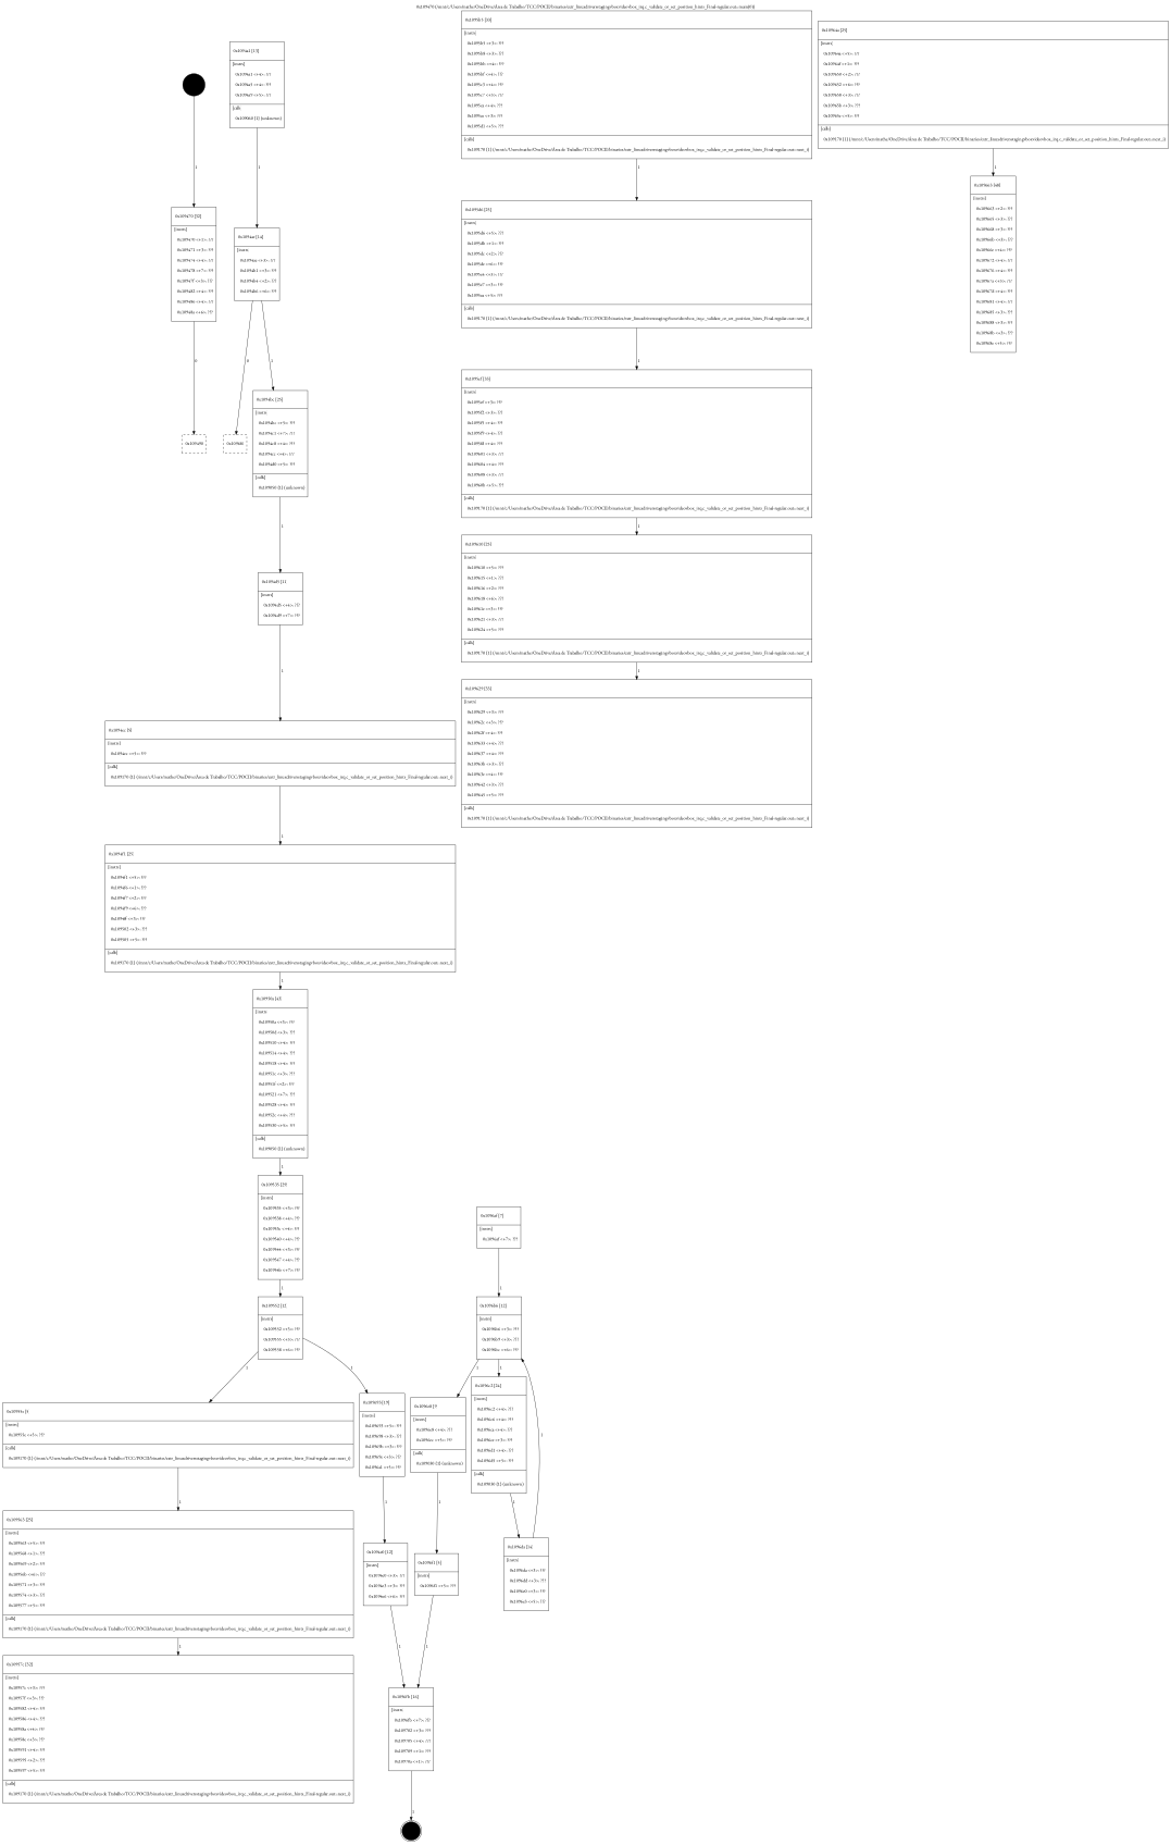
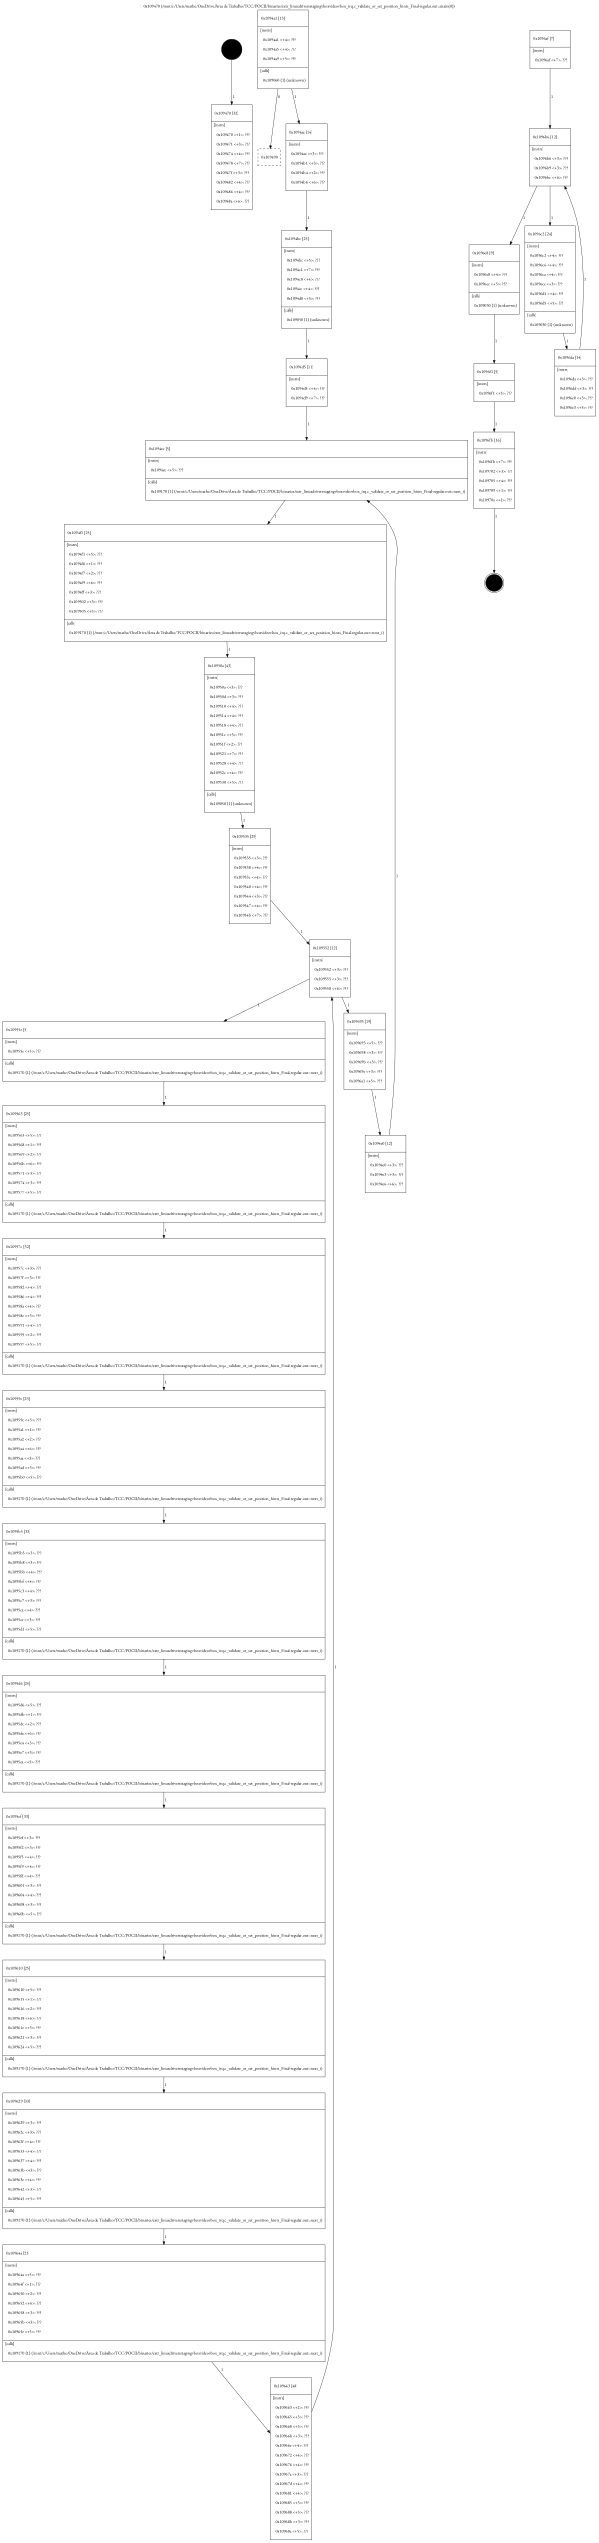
  digraph {
    fontname="EB Garamond"
    label="0x109470 (/mnt/c/Users/mathe/OneDrive/Área de Trabalho/TCC/POCII/binaries/extr_linuxdriversstagingvboxvideovbox_irq.c_validate_or_set_position_hints_Final-regular.out::main(0))"
    labelloc=t
    node [fontname="EB Garamond" shape=record]
    edge [fontname="EB Garamond"]
    Entry [fillcolor=black height=0.3 shape=circle style=filled width=0.3]
    n2 [label="{\n     0x109470 [32]\l\n     | [instrs]\l\n     &nbsp;&nbsp;0x109470 \<+1\>: ???\l\n     &nbsp;&nbsp;0x109471 \<+3\>: ???\l\n     &nbsp;&nbsp;0x109474 \<+4\>: ???\l\n     &nbsp;&nbsp;0x109478 \<+7\>: ???\l\n     &nbsp;&nbsp;0x10947f \<+3\>: ???\l\n     &nbsp;&nbsp;0x109482 \<+4\>: ???\l\n     &nbsp;&nbsp;0x109486 \<+4\>: ???\l\n     &nbsp;&nbsp;0x10948a \<+6\>: ???\l\n  }"]
    n3 [label="{\n     0x109490\l\n  }" style=dashed]
    n4 [label="{\n     0x1094a1 [13]\l\n     | [instrs]\l\n     &nbsp;&nbsp;0x1094a1 \<+4\>: ???\l\n     &nbsp;&nbsp;0x1094a5 \<+4\>: ???\l\n     &nbsp;&nbsp;0x1094a9 \<+5\>: ???\l\n     | [calls]\l\n     &nbsp;&nbsp;0x109060 \{1\} (unknown)\l\n  }"]
    n5 [label="{\n     0x1094ae [14]\l\n     | [instrs]\l\n     &nbsp;&nbsp;0x1094ae \<+3\>: ???\l\n     &nbsp;&nbsp;0x1094b1 \<+3\>: ???\l\n     &nbsp;&nbsp;0x1094b4 \<+2\>: ???\l\n     &nbsp;&nbsp;0x1094b6 \<+6\>: ???\l\n  }"]
-   n6 [label="{\n     0x1096f6\l\n  }" style=dashed]
    n7 [label="{\n     0x1094bc [25]\l\n     | [instrs]\l\n     &nbsp;&nbsp;0x1094bc \<+5\>: ???\l\n     &nbsp;&nbsp;0x1094c1 \<+7\>: ???\l\n     &nbsp;&nbsp;0x1094c8 \<+4\>: ???\l\n     &nbsp;&nbsp;0x1094cc \<+4\>: ???\l\n     &nbsp;&nbsp;0x1094d0 \<+5\>: ???\l\n     | [calls]\l\n     &nbsp;&nbsp;0x109050 \{1\} (unknown)\l\n  }"]
    n8 [label="{\n     0x1094d5 [11]\l\n     | [instrs]\l\n     &nbsp;&nbsp;0x1094d5 \<+4\>: ???\l\n     &nbsp;&nbsp;0x1094d9 \<+7\>: ???\l\n  }"]
    n9 [label="{\n     0x1094ec [5]\l\n     | [instrs]\l\n     &nbsp;&nbsp;0x1094ec \<+5\>: ???\l\n     | [calls]\l\n     &nbsp;&nbsp;0x109170 \{1\} (/mnt/c/Users/mathe/OneDrive/Área de Trabalho/TCC/POCII/binaries/extr_linuxdriversstagingvboxvideovbox_irq.c_validate_or_set_position_hints_Final-regular.out::next_i)\l\n  }"]
    Exit [fillcolor=black height=0.3 peripheries=2 shape=circle style=filled width=0.3]
    n11 [label="{\n     0x1094e0 [12]\l\n     | [instrs]\l\n     &nbsp;&nbsp;0x1094e0 \<+3\>: ???\l\n     &nbsp;&nbsp;0x1094e3 \<+3\>: ???\l\n     &nbsp;&nbsp;0x1094e6 \<+6\>: ???\l\n  }"]
    n12 [label="{\n     0x1094f1 [25]\l\n     | [instrs]\l\n     &nbsp;&nbsp;0x1094f1 \<+5\>: ???\l\n     &nbsp;&nbsp;0x1094f6 \<+1\>: ???\l\n     &nbsp;&nbsp;0x1094f7 \<+2\>: ???\l\n     &nbsp;&nbsp;0x1094f9 \<+6\>: ???\l\n     &nbsp;&nbsp;0x1094ff \<+3\>: ???\l\n     &nbsp;&nbsp;0x109502 \<+3\>: ???\l\n     &nbsp;&nbsp;0x109505 \<+5\>: ???\l\n     | [calls]\l\n     &nbsp;&nbsp;0x109170 \{1\} (/mnt/c/Users/mathe/OneDrive/Área de Trabalho/TCC/POCII/binaries/extr_linuxdriversstagingvboxvideovbox_irq.c_validate_or_set_position_hints_Final-regular.out::next_i)\l\n  }"]
    n13 [label="{\n     0x1096af [7]\l\n     | [instrs]\l\n     &nbsp;&nbsp;0x1096af \<+7\>: ???\l\n  }"]
    n14 [label="{\n     0x1096b6 [12]\l\n     | [instrs]\l\n     &nbsp;&nbsp;0x1096b6 \<+3\>: ???\l\n     &nbsp;&nbsp;0x1096b9 \<+3\>: ???\l\n     &nbsp;&nbsp;0x1096bc \<+6\>: ???\l\n  }"]
    n15 [label="{\n     0x10950a [43]\l\n     | [instrs]\l\n     &nbsp;&nbsp;0x10950a \<+3\>: ???\l\n     &nbsp;&nbsp;0x10950d \<+3\>: ???\l\n     &nbsp;&nbsp;0x109510 \<+4\>: ???\l\n     &nbsp;&nbsp;0x109514 \<+4\>: ???\l\n     &nbsp;&nbsp;0x109518 \<+4\>: ???\l\n     &nbsp;&nbsp;0x10951c \<+3\>: ???\l\n     &nbsp;&nbsp;0x10951f \<+2\>: ???\l\n     &nbsp;&nbsp;0x109521 \<+7\>: ???\l\n     &nbsp;&nbsp;0x109528 \<+4\>: ???\l\n     &nbsp;&nbsp;0x10952c \<+4\>: ???\l\n     &nbsp;&nbsp;0x109530 \<+5\>: ???\l\n     | [calls]\l\n     &nbsp;&nbsp;0x109050 \{1\} (unknown)\l\n  }"]
    n16 [label="{\n     0x109535 [29]\l\n     | [instrs]\l\n     &nbsp;&nbsp;0x109535 \<+3\>: ???\l\n     &nbsp;&nbsp;0x109538 \<+4\>: ???\l\n     &nbsp;&nbsp;0x10953c \<+4\>: ???\l\n     &nbsp;&nbsp;0x109540 \<+4\>: ???\l\n     &nbsp;&nbsp;0x109544 \<+3\>: ???\l\n     &nbsp;&nbsp;0x109547 \<+4\>: ???\l\n     &nbsp;&nbsp;0x10954b \<+7\>: ???\l\n  }"]
    n17 [label="{\n     0x109552 [12]\l\n     | [instrs]\l\n     &nbsp;&nbsp;0x109552 \<+3\>: ???\l\n     &nbsp;&nbsp;0x109555 \<+3\>: ???\l\n     &nbsp;&nbsp;0x109558 \<+6\>: ???\l\n  }"]
    n18 [label="{\n     0x109693 [19]\l\n     | [instrs]\l\n     &nbsp;&nbsp;0x109693 \<+5\>: ???\l\n     &nbsp;&nbsp;0x109698 \<+3\>: ???\l\n     &nbsp;&nbsp;0x10969b \<+3\>: ???\l\n     &nbsp;&nbsp;0x10969e \<+3\>: ???\l\n     &nbsp;&nbsp;0x1096a1 \<+5\>: ???\l\n  }"]
    n19 [label="{\n     0x10955e [5]\l\n     | [instrs]\l\n     &nbsp;&nbsp;0x10955e \<+5\>: ???\l\n     | [calls]\l\n     &nbsp;&nbsp;0x109170 \{1\} (/mnt/c/Users/mathe/OneDrive/Área de Trabalho/TCC/POCII/binaries/extr_linuxdriversstagingvboxvideovbox_irq.c_validate_or_set_position_hints_Final-regular.out::next_i)\l\n  }"]
    n20 [label="{\n     0x109563 [25]\l\n     | [instrs]\l\n     &nbsp;&nbsp;0x109563 \<+5\>: ???\l\n     &nbsp;&nbsp;0x109568 \<+1\>: ???\l\n     &nbsp;&nbsp;0x109569 \<+2\>: ???\l\n     &nbsp;&nbsp;0x10956b \<+6\>: ???\l\n     &nbsp;&nbsp;0x109571 \<+3\>: ???\l\n     &nbsp;&nbsp;0x109574 \<+3\>: ???\l\n     &nbsp;&nbsp;0x109577 \<+5\>: ???\l\n     | [calls]\l\n     &nbsp;&nbsp;0x109170 \{1\} (/mnt/c/Users/mathe/OneDrive/Área de Trabalho/TCC/POCII/binaries/extr_linuxdriversstagingvboxvideovbox_irq.c_validate_or_set_position_hints_Final-regular.out::next_i)\l\n  }"]
    n21 [label="{\n     0x10957c [32]\l\n     | [instrs]\l\n     &nbsp;&nbsp;0x10957c \<+3\>: ???\l\n     &nbsp;&nbsp;0x10957f \<+3\>: ???\l\n     &nbsp;&nbsp;0x109582 \<+4\>: ???\l\n     &nbsp;&nbsp;0x109586 \<+4\>: ???\l\n     &nbsp;&nbsp;0x10958a \<+4\>: ???\l\n     &nbsp;&nbsp;0x10958e \<+3\>: ???\l\n     &nbsp;&nbsp;0x109591 \<+4\>: ???\l\n     &nbsp;&nbsp;0x109595 \<+2\>: ???\l\n     &nbsp;&nbsp;0x109597 \<+5\>: ???\l\n     | [calls]\l\n     &nbsp;&nbsp;0x109170 \{1\} (/mnt/c/Users/mathe/OneDrive/Área de Trabalho/TCC/POCII/binaries/extr_linuxdriversstagingvboxvideovbox_irq.c_validate_or_set_position_hints_Final-regular.out::next_i)\l\n  }"]
+   n22 [label="{\n     0x10959c [25]\l\n     | [instrs]\l\n     &nbsp;&nbsp;0x10959c \<+5\>: ???\l\n     &nbsp;&nbsp;0x1095a1 \<+1\>: ???\l\n     &nbsp;&nbsp;0x1095a2 \<+2\>: ???\l\n     &nbsp;&nbsp;0x1095a4 \<+6\>: ???\l\n     &nbsp;&nbsp;0x1095aa \<+3\>: ???\l\n     &nbsp;&nbsp;0x1095ad \<+3\>: ???\l\n     &nbsp;&nbsp;0x1095b0 \<+5\>: ???\l\n     | [calls]\l\n     &nbsp;&nbsp;0x109170 \{1\} (/mnt/c/Users/mathe/OneDrive/Área de Trabalho/TCC/POCII/binaries/extr_linuxdriversstagingvboxvideovbox_irq.c_validate_or_set_position_hints_Final-regular.out::next_i)\l\n  }"]
    n23 [label="{\n     0x1095b5 [33]\l\n     | [instrs]\l\n     &nbsp;&nbsp;0x1095b5 \<+3\>: ???\l\n     &nbsp;&nbsp;0x1095b8 \<+3\>: ???\l\n     &nbsp;&nbsp;0x1095bb \<+4\>: ???\l\n     &nbsp;&nbsp;0x1095bf \<+4\>: ???\l\n     &nbsp;&nbsp;0x1095c3 \<+4\>: ???\l\n     &nbsp;&nbsp;0x1095c7 \<+3\>: ???\l\n     &nbsp;&nbsp;0x1095ca \<+4\>: ???\l\n     &nbsp;&nbsp;0x1095ce \<+3\>: ???\l\n     &nbsp;&nbsp;0x1095d1 \<+5\>: ???\l\n     | [calls]\l\n     &nbsp;&nbsp;0x109170 \{1\} (/mnt/c/Users/mathe/OneDrive/Área de Trabalho/TCC/POCII/binaries/extr_linuxdriversstagingvboxvideovbox_irq.c_validate_or_set_position_hints_Final-regular.out::next_i)\l\n  }"]
    n24 [label="{\n     0x1095d6 [25]\l\n     | [instrs]\l\n     &nbsp;&nbsp;0x1095d6 \<+5\>: ???\l\n     &nbsp;&nbsp;0x1095db \<+1\>: ???\l\n     &nbsp;&nbsp;0x1095dc \<+2\>: ???\l\n     &nbsp;&nbsp;0x1095de \<+6\>: ???\l\n     &nbsp;&nbsp;0x1095e4 \<+3\>: ???\l\n     &nbsp;&nbsp;0x1095e7 \<+3\>: ???\l\n     &nbsp;&nbsp;0x1095ea \<+5\>: ???\l\n     | [calls]\l\n     &nbsp;&nbsp;0x109170 \{1\} (/mnt/c/Users/mathe/OneDrive/Área de Trabalho/TCC/POCII/binaries/extr_linuxdriversstagingvboxvideovbox_irq.c_validate_or_set_position_hints_Final-regular.out::next_i)\l\n  }"]
    n25 [label="{\n     0x1095ef [33]\l\n     | [instrs]\l\n     &nbsp;&nbsp;0x1095ef \<+3\>: ???\l\n     &nbsp;&nbsp;0x1095f2 \<+3\>: ???\l\n     &nbsp;&nbsp;0x1095f5 \<+4\>: ???\l\n     &nbsp;&nbsp;0x1095f9 \<+4\>: ???\l\n     &nbsp;&nbsp;0x1095fd \<+4\>: ???\l\n     &nbsp;&nbsp;0x109601 \<+3\>: ???\l\n     &nbsp;&nbsp;0x109604 \<+4\>: ???\l\n     &nbsp;&nbsp;0x109608 \<+3\>: ???\l\n     &nbsp;&nbsp;0x10960b \<+5\>: ???\l\n     | [calls]\l\n     &nbsp;&nbsp;0x109170 \{1\} (/mnt/c/Users/mathe/OneDrive/Área de Trabalho/TCC/POCII/binaries/extr_linuxdriversstagingvboxvideovbox_irq.c_validate_or_set_position_hints_Final-regular.out::next_i)\l\n  }"]
    n26 [label="{\n     0x109610 [25]\l\n     | [instrs]\l\n     &nbsp;&nbsp;0x109610 \<+5\>: ???\l\n     &nbsp;&nbsp;0x109615 \<+1\>: ???\l\n     &nbsp;&nbsp;0x109616 \<+2\>: ???\l\n     &nbsp;&nbsp;0x109618 \<+6\>: ???\l\n     &nbsp;&nbsp;0x10961e \<+3\>: ???\l\n     &nbsp;&nbsp;0x109621 \<+3\>: ???\l\n     &nbsp;&nbsp;0x109624 \<+5\>: ???\l\n     | [calls]\l\n     &nbsp;&nbsp;0x109170 \{1\} (/mnt/c/Users/mathe/OneDrive/Área de Trabalho/TCC/POCII/binaries/extr_linuxdriversstagingvboxvideovbox_irq.c_validate_or_set_position_hints_Final-regular.out::next_i)\l\n  }"]
    n27 [label="{\n     0x109629 [33]\l\n     | [instrs]\l\n     &nbsp;&nbsp;0x109629 \<+3\>: ???\l\n     &nbsp;&nbsp;0x10962c \<+3\>: ???\l\n     &nbsp;&nbsp;0x10962f \<+4\>: ???\l\n     &nbsp;&nbsp;0x109633 \<+4\>: ???\l\n     &nbsp;&nbsp;0x109637 \<+4\>: ???\l\n     &nbsp;&nbsp;0x10963b \<+3\>: ???\l\n     &nbsp;&nbsp;0x10963e \<+4\>: ???\l\n     &nbsp;&nbsp;0x109642 \<+3\>: ???\l\n     &nbsp;&nbsp;0x109645 \<+5\>: ???\l\n     | [calls]\l\n     &nbsp;&nbsp;0x109170 \{1\} (/mnt/c/Users/mathe/OneDrive/Área de Trabalho/TCC/POCII/binaries/extr_linuxdriversstagingvboxvideovbox_irq.c_validate_or_set_position_hints_Final-regular.out::next_i)\l\n  }"]
    n28 [label="{\n     0x10964a [25]\l\n     | [instrs]\l\n     &nbsp;&nbsp;0x10964a \<+5\>: ???\l\n     &nbsp;&nbsp;0x10964f \<+1\>: ???\l\n     &nbsp;&nbsp;0x109650 \<+2\>: ???\l\n     &nbsp;&nbsp;0x109652 \<+6\>: ???\l\n     &nbsp;&nbsp;0x109658 \<+3\>: ???\l\n     &nbsp;&nbsp;0x10965b \<+3\>: ???\l\n     &nbsp;&nbsp;0x10965e \<+5\>: ???\l\n     | [calls]\l\n     &nbsp;&nbsp;0x109170 \{1\} (/mnt/c/Users/mathe/OneDrive/Área de Trabalho/TCC/POCII/binaries/extr_linuxdriversstagingvboxvideovbox_irq.c_validate_or_set_position_hints_Final-regular.out::next_i)\l\n  }"]
    n29 [label="{\n     0x109663 [48]\l\n     | [instrs]\l\n     &nbsp;&nbsp;0x109663 \<+2\>: ???\l\n     &nbsp;&nbsp;0x109665 \<+3\>: ???\l\n     &nbsp;&nbsp;0x109668 \<+3\>: ???\l\n     &nbsp;&nbsp;0x10966b \<+3\>: ???\l\n     &nbsp;&nbsp;0x10966e \<+4\>: ???\l\n     &nbsp;&nbsp;0x109672 \<+4\>: ???\l\n     &nbsp;&nbsp;0x109676 \<+4\>: ???\l\n     &nbsp;&nbsp;0x10967a \<+3\>: ???\l\n     &nbsp;&nbsp;0x10967d \<+4\>: ???\l\n     &nbsp;&nbsp;0x109681 \<+4\>: ???\l\n     &nbsp;&nbsp;0x109685 \<+3\>: ???\l\n     &nbsp;&nbsp;0x109688 \<+3\>: ???\l\n     &nbsp;&nbsp;0x10968b \<+3\>: ???\l\n     &nbsp;&nbsp;0x10968e \<+5\>: ???\l\n  }"]
    n30 [label="{\n     0x1096fb [16]\l\n     | [instrs]\l\n     &nbsp;&nbsp;0x1096fb \<+7\>: ???\l\n     &nbsp;&nbsp;0x109702 \<+3\>: ???\l\n     &nbsp;&nbsp;0x109705 \<+4\>: ???\l\n     &nbsp;&nbsp;0x109709 \<+1\>: ???\l\n     &nbsp;&nbsp;0x10970a \<+1\>: ???\l\n  }"]
    n31 [label="{\n     0x1096e8 [9]\l\n     | [instrs]\l\n     &nbsp;&nbsp;0x1096e8 \<+4\>: ???\l\n     &nbsp;&nbsp;0x1096ec \<+5\>: ???\l\n     | [calls]\l\n     &nbsp;&nbsp;0x109030 \{1\} (unknown)\l\n  }"]
    n32 [label="{\n     0x1096c2 [24]\l\n     | [instrs]\l\n     &nbsp;&nbsp;0x1096c2 \<+4\>: ???\l\n     &nbsp;&nbsp;0x1096c6 \<+4\>: ???\l\n     &nbsp;&nbsp;0x1096ca \<+4\>: ???\l\n     &nbsp;&nbsp;0x1096ce \<+3\>: ???\l\n     &nbsp;&nbsp;0x1096d1 \<+4\>: ???\l\n     &nbsp;&nbsp;0x1096d5 \<+5\>: ???\l\n     | [calls]\l\n     &nbsp;&nbsp;0x109030 \{1\} (unknown)\l\n  }"]
    n33 [label="{\n     0x1096f1 [5]\l\n     | [instrs]\l\n     &nbsp;&nbsp;0x1096f1 \<+5\>: ???\l\n  }"]
    n34 [label="{\n     0x1096da [14]\l\n     | [instrs]\l\n     &nbsp;&nbsp;0x1096da \<+3\>: ???\l\n     &nbsp;&nbsp;0x1096dd \<+3\>: ???\l\n     &nbsp;&nbsp;0x1096e0 \<+3\>: ???\l\n     &nbsp;&nbsp;0x1096e3 \<+5\>: ???\l\n  }"]
    Entry -> n2 [label=" 1"]
-   n2 -> n3 [label=" 0"]
+   n4 -> n3 [label=" 0"]
    n4 -> n5 [label=" 1"]
-   n5 -> n6 [label=" 0"]
    n5 -> n7 [label=" 1"]
    n7 -> n8 [label=" 1"]
    n8 -> n9 [label=" 1"]
    n9 -> n12 [label=" 1"]
-   n11 -> n30 [label=" 1"]
+   n11 -> n9 [label=" 1"]
    n12 -> n15 [label=" 1"]
    n13 -> n14 [label=" 1"]
    n14 -> n31 [label=" 1"]
    n14 -> n32 [label=" 1"]
    n15 -> n16 [label=" 1"]
    n16 -> n17 [label=" 1"]
    n17 -> n18 [label=" 1"]
    n17 -> n19 [label=" 1"]
    n18 -> n11 [label=" 1"]
    n19 -> n20 [label=" 1"]
    n20 -> n21 [label=" 1"]
+   n21 -> n22 [label=" 1"]
+   n22 -> n23 [label=" 1"]
    n23 -> n24 [label=" 1"]
    n24 -> n25 [label=" 1"]
    n25 -> n26 [label=" 1"]
    n26 -> n27 [label=" 1"]
+   n27 -> n28 [label=" 1"]
    n28 -> n29 [label=" 1"]
+   n29 -> n17 [label=" 1"]
    n30 -> Exit [label=" 1"]
    n31 -> n33 [label=" 1"]
    n32 -> n34 [label=" 1"]
    n33 -> n30 [label=" 1"]
    n34 -> n14 [label=" 1"]
  }
